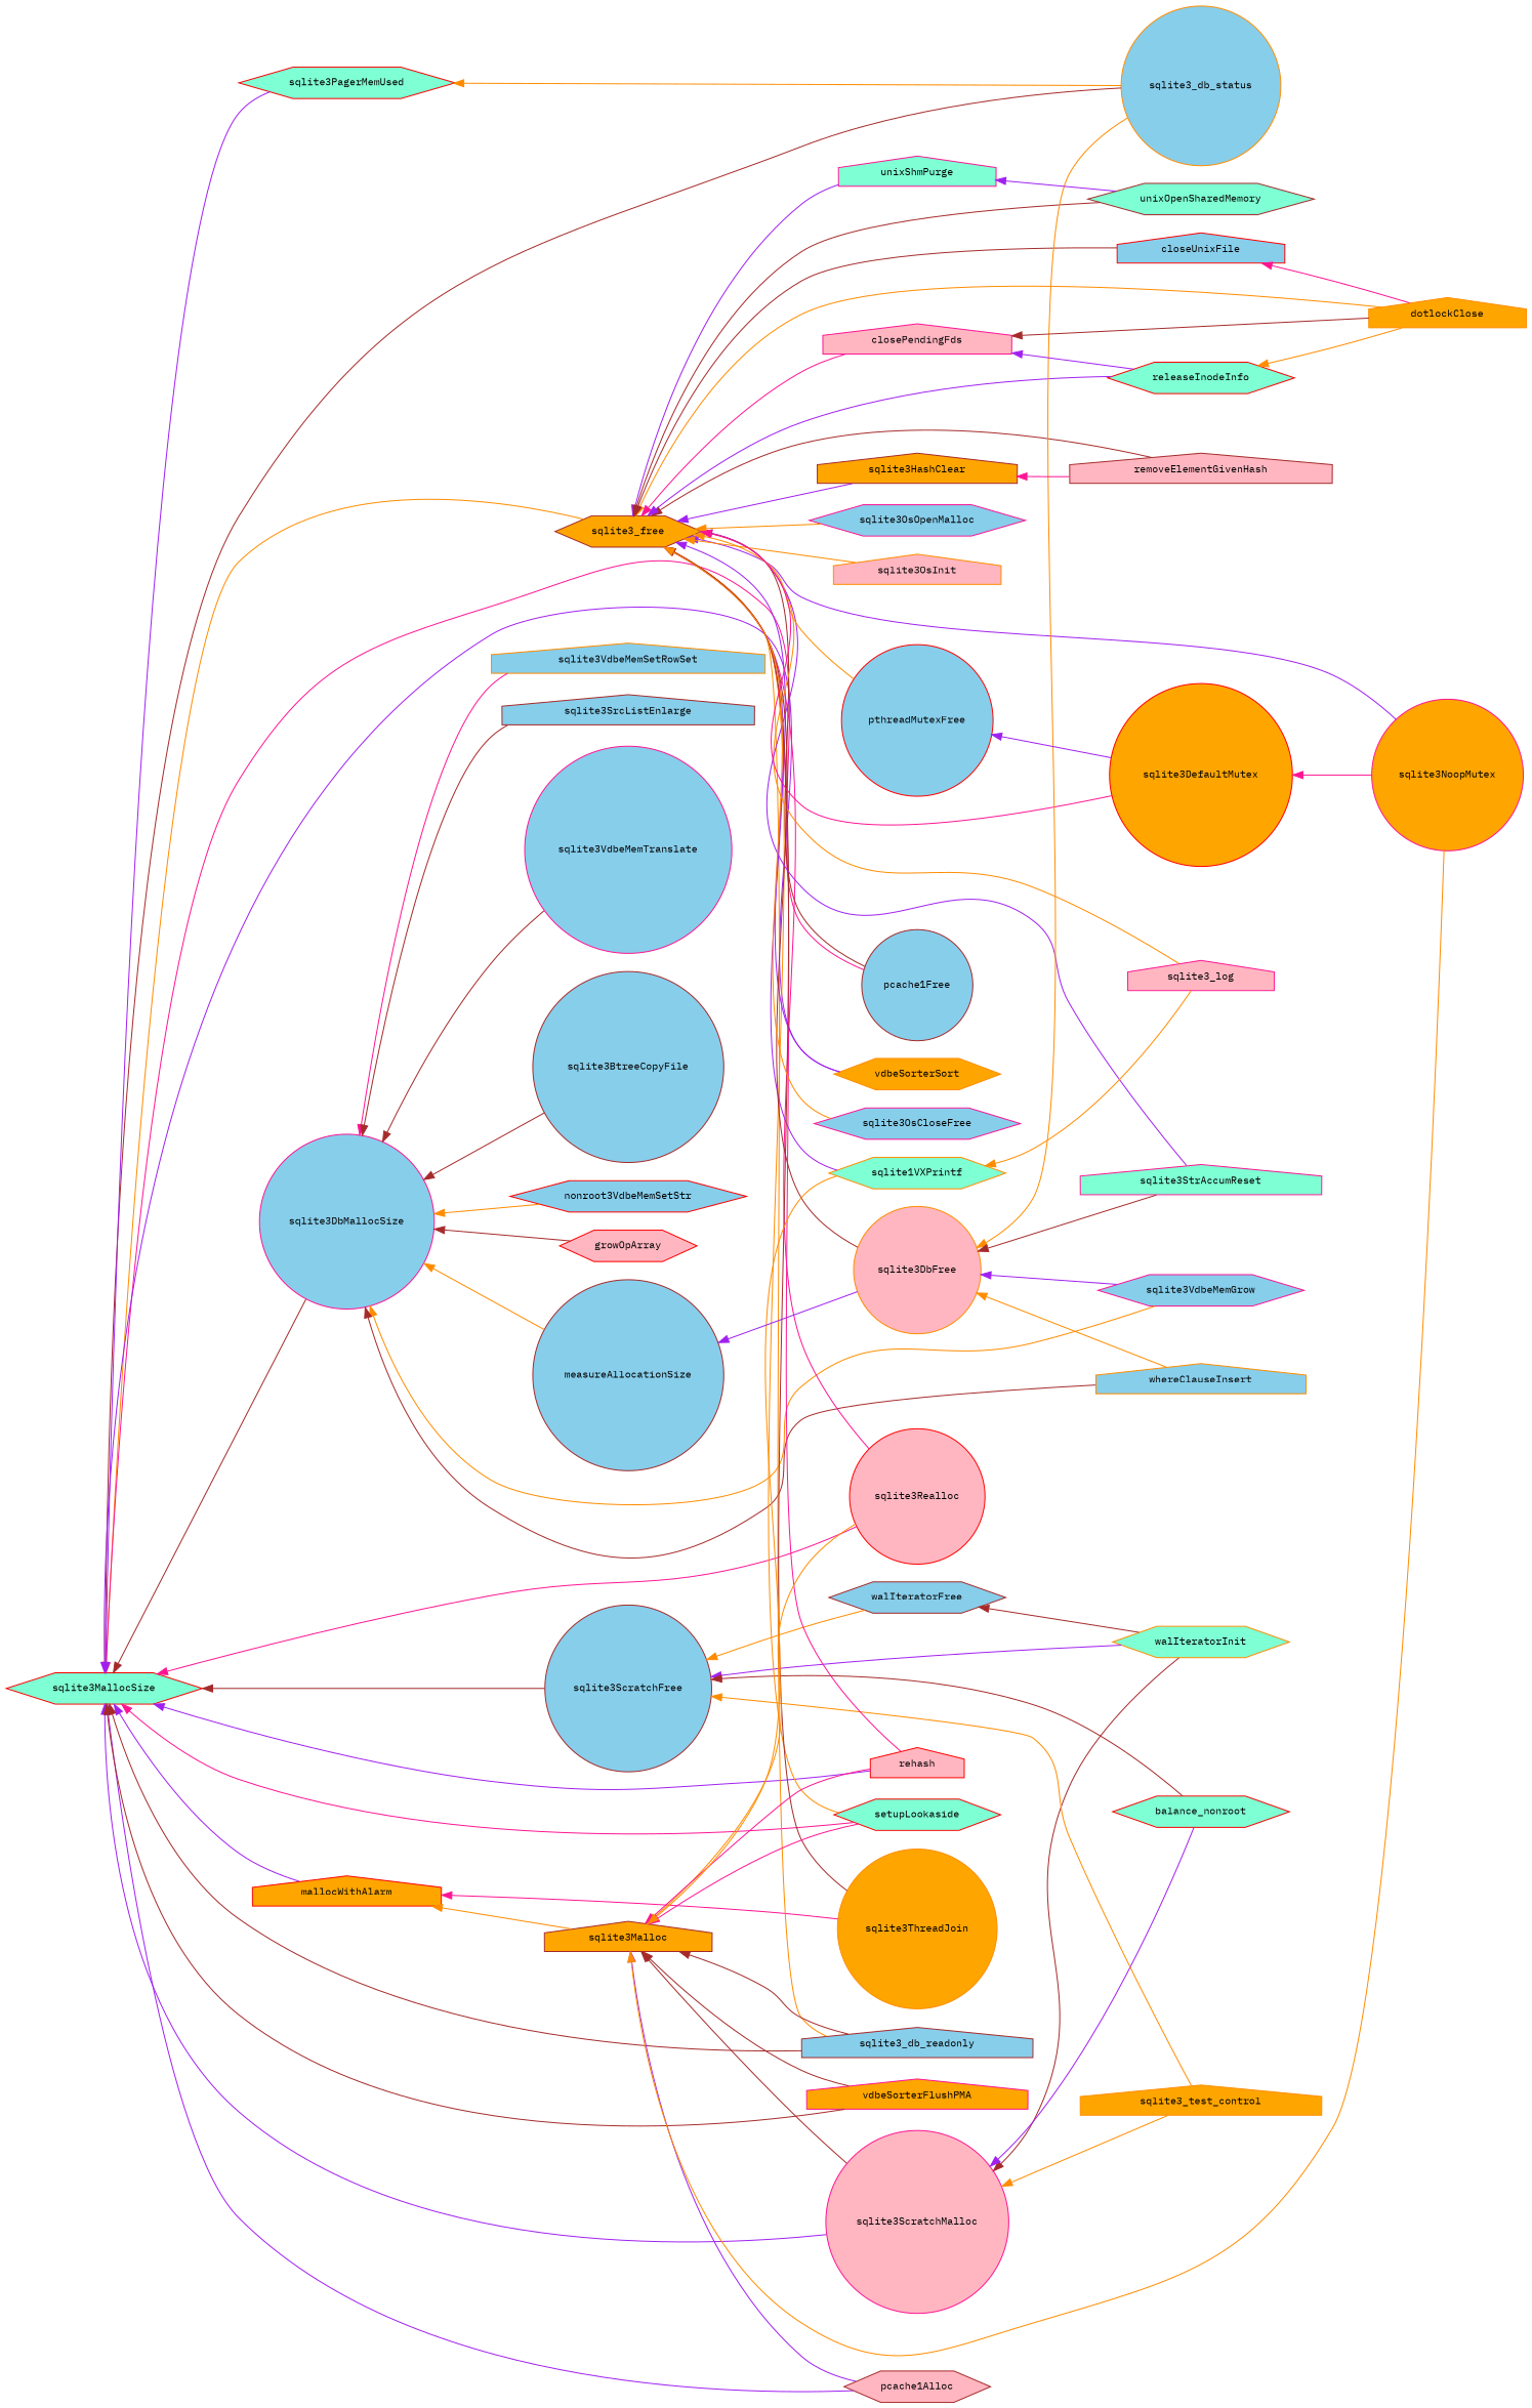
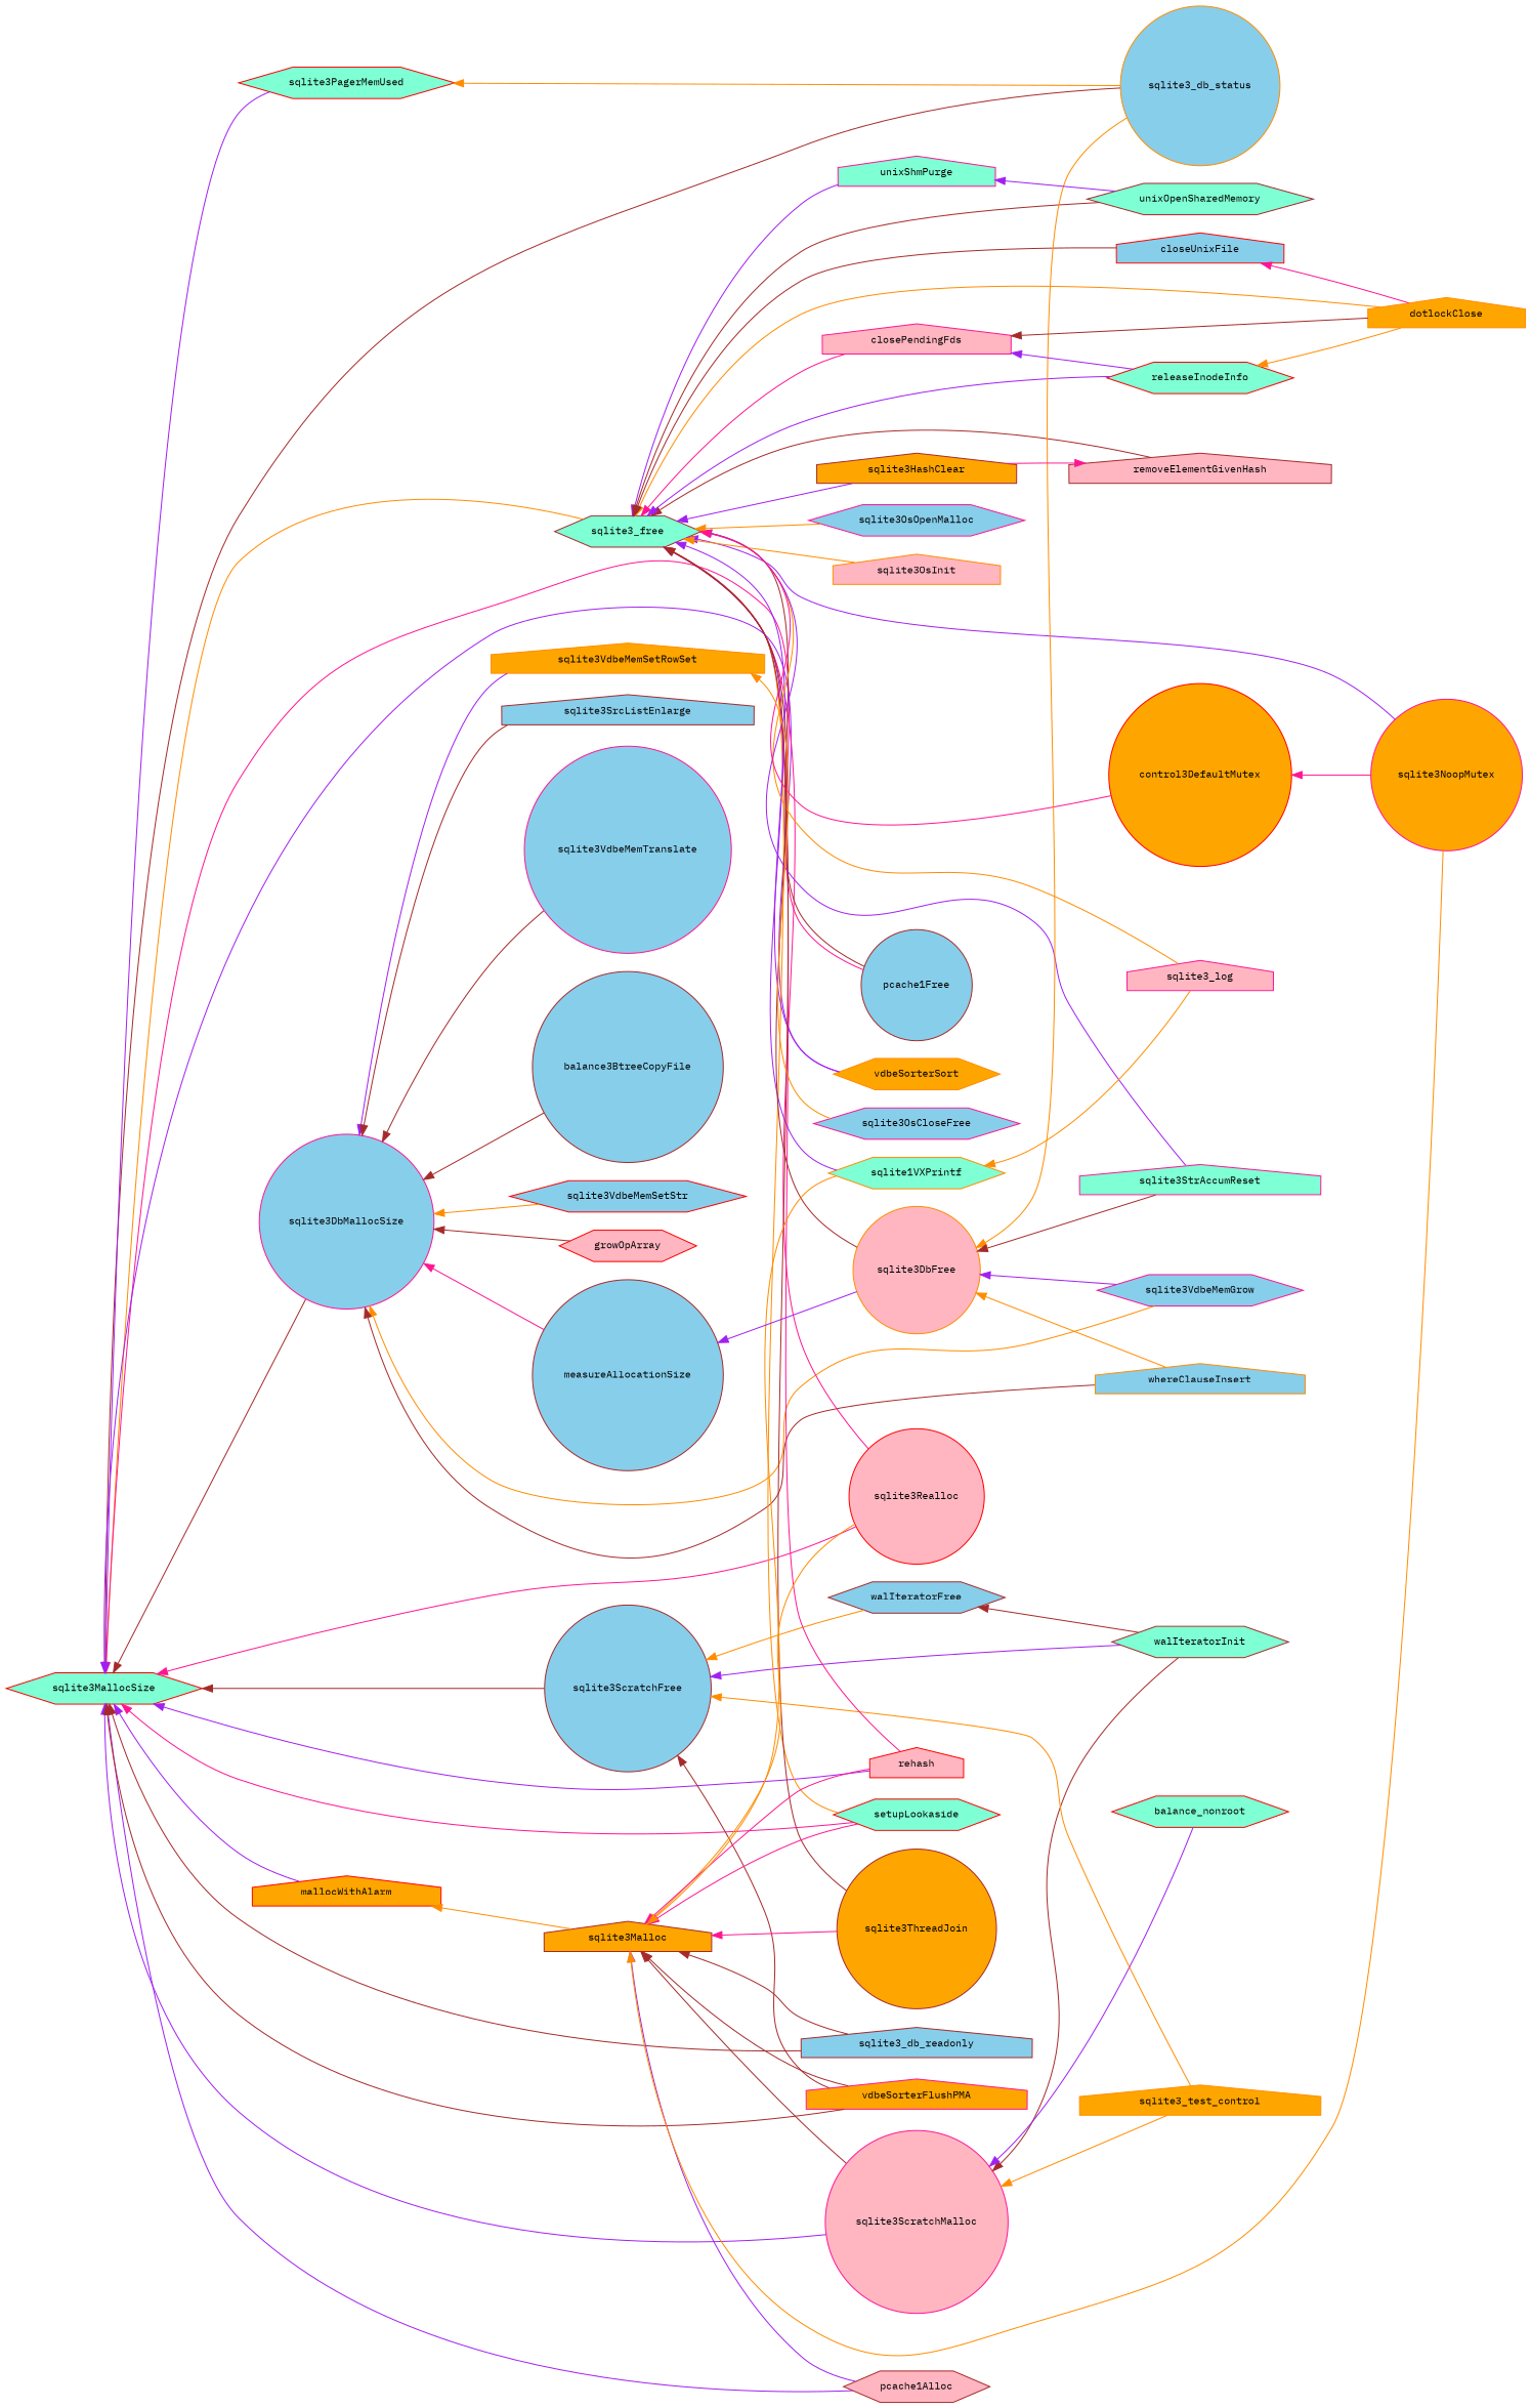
  digraph {
    fontname="IBM Plex Mono"
    rankdir=LR
    node [color=brown fillcolor=skyblue fontname="IBM Plex Mono" fontsize=10 shape=house style=filled]
    edge [color=brown dir=back fontname="IBM Plex Mono" fontsize=10 labelfontname=FreeSans labelfontsize=10 style=solid]
    n1 [color=red fillcolor=aquamarine fontcolor=black height=0.2 label=sqlite3MallocSize shape=hexagon width=0.4]
    n2 [color=darkorange height=0.2 label=sqlite3_db_status shape=circle width=0.4]
    n3 [color=red fillcolor=orange height=0.2 label=mallocWithAlarm width=0.4]
    n4 [color=deeppink fillcolor=lightpink height=0.2 label=sqlite3ScratchMalloc shape=circle width=0.4]
    n5 [color=red fillcolor=lightpink height=0.2 label=sqlite3Realloc shape=circle width=0.4]
    n6 [color=red fillcolor=lightpink height=0.2 label=rehash width=0.4]
    n7 [fillcolor=lightpink height=0.2 label=pcache1Alloc shape=hexagon width=0.4]
    n8 [color=deeppink fillcolor=orange height=0.2 label=vdbeSorterFlushPMA width=0.4]
    n9 [color=red fillcolor=aquamarine height=0.2 label=setupLookaside shape=hexagon width=0.4]
    n10 [height=0.2 label=sqlite3_db_readonly width=0.4]
    n11 [height=0.2 label=sqlite3ScratchFree shape=circle width=0.4]
    n12 [color=deeppink height=0.2 label=sqlite3DbMallocSize shape=circle width=0.4]
-   n13 [fillcolor=orange height=0.2 label=sqlite3_free shape=hexagon width=0.4]
+   n13 [fillcolor=aquamarine height=0.2 label=sqlite3_free shape=hexagon width=0.4]
    n14 [height=0.2 label=pcache1Free shape=circle width=0.4]
    n15 [color=darkorange fillcolor=orange height=0.2 label=vdbeSorterSort shape=hexagon width=0.4]
    n16 [color=red fillcolor=aquamarine height=0.2 label=sqlite3PagerMemUsed shape=hexagon width=0.4]
    n17 [fillcolor=orange height=0.2 label=sqlite3Malloc width=0.4]
-   n18 [color=darkorange fillcolor=aquamarine height=0.2 label=walIteratorInit shape=hexagon width=0.4]
+   n18 [fillcolor=aquamarine height=0.2 label=walIteratorInit shape=hexagon width=0.4]
    n19 [color=red fillcolor=aquamarine height=0.2 label=balance_nonroot shape=hexagon width=0.4]
    n20 [color=darkorange fillcolor=orange height=0.2 label=sqlite3_test_control width=0.4]
    n21 [height=0.2 label=walIteratorFree shape=hexagon width=0.4]
    n22 [height=0.2 label=measureAllocationSize shape=circle width=0.4]
    n23 [color=deeppink height=0.2 label=sqlite3VdbeMemGrow shape=hexagon width=0.4]
    n24 [color=darkorange height=0.2 label=whereClauseInsert width=0.4]
    n25 [color=deeppink height=0.2 label=sqlite3VdbeMemTranslate shape=circle width=0.4]
-   n26 [height=0.2 label=sqlite3BtreeCopyFile shape=circle width=0.4]
-   n27 [color=darkorange height=0.2 label=sqlite3VdbeMemSetRowSet width=0.4]
-   n28 [color=red height=0.2 label=nonroot3VdbeMemSetStr shape=hexagon width=0.4]
+   n26 [height=0.2 label=balance3BtreeCopyFile shape=circle width=0.4]
+   n27 [color=darkorange fillcolor=orange height=0.2 label=sqlite3VdbeMemSetRowSet width=0.4]
+   n28 [color=red height=0.2 label=sqlite3VdbeMemSetStr shape=hexagon width=0.4]
    n29 [color=red fillcolor=lightpink height=0.2 label=growOpArray shape=hexagon width=0.4]
    n30 [height=0.2 label=sqlite3SrcListEnlarge width=0.4]
    n31 [color=deeppink fillcolor=orange height=0.2 label=sqlite3NoopMutex shape=circle width=0.4]
    n32 [color=darkorange fillcolor=aquamarine height=0.2 label=sqlite1VXPrintf shape=hexagon width=0.4]
-   n33 [color=darkorange fillcolor=orange height=0.2 label=sqlite3ThreadJoin shape=circle width=0.4]
+   n33 [fillcolor=orange height=0.2 label=sqlite3ThreadJoin shape=circle width=0.4]
    n34 [color=deeppink fillcolor=lightpink height=0.2 label=sqlite3_log width=0.4]
    n35 [color=darkorange fillcolor=lightpink height=0.2 label=sqlite3DbFree shape=circle width=0.4]
    n36 [color=deeppink fillcolor=aquamarine height=0.2 label=sqlite3StrAccumReset width=0.4]
    n37 [color=deeppink height=0.2 label=sqlite3OsOpenMalloc shape=hexagon width=0.4]
    n38 [color=deeppink height=0.2 label=sqlite3OsCloseFree shape=hexagon width=0.4]
    n39 [color=darkorange fillcolor=lightpink height=0.2 label=sqlite3OsInit width=0.4]
-   n40 [color=red height=0.2 label=pthreadMutexFree shape=circle width=0.4]
-   n41 [color=red fillcolor=orange height=0.2 label=sqlite3DefaultMutex shape=circle width=0.4]
+   n41 [color=red fillcolor=orange height=0.2 label=control3DefaultMutex shape=circle width=0.4]
    n42 [fillcolor=orange height=0.2 label=sqlite3HashClear width=0.4]
    n43 [fillcolor=lightpink height=0.2 label=removeElementGivenHash width=0.4]
    n44 [color=deeppink fillcolor=lightpink height=0.2 label=closePendingFds width=0.4]
    n45 [color=red fillcolor=aquamarine height=0.2 label=releaseInodeInfo shape=hexagon width=0.4]
    n46 [color=darkorange fillcolor=orange height=0.2 label=dotlockClose width=0.4]
    n47 [color=red height=0.2 label=closeUnixFile width=0.4]
    n48 [color=deeppink fillcolor=aquamarine height=0.2 label=unixShmPurge width=0.4]
    n49 [fillcolor=aquamarine height=0.2 label=unixOpenSharedMemory shape=hexagon width=0.4]
    n1 -> n2
    n1 -> n3 [color=purple]
    n1 -> n4 [color=purple]
    n1 -> n5 [color=deeppink]
    n1 -> n6 [color=purple]
    n1 -> n7 [color=purple]
    n1 -> n8
    n1 -> n9 [color=deeppink]
    n1 -> n10
    n1 -> n11
    n1 -> n12
    n1 -> n13 [color=darkorange]
    n1 -> n14 [color=deeppink]
    n1 -> n15 [color=purple]
    n1 -> n16 [color=purple]
    n3 -> n17 [color=darkorange]
    n4 -> n18
    n4 -> n19 [color=purple]
    n4 -> n20 [color=darkorange]
    n11 -> n18 [color=purple]
-   n11 -> n19
+   n11 -> n8
    n11 -> n20 [color=darkorange]
    n11 -> n21 [color=darkorange]
-   n12 -> n22 [color=darkorange]
+   n12 -> n22 [color=deeppink]
    n12 -> n23 [color=darkorange]
    n12 -> n24
    n12 -> n25
    n12 -> n26
-   n12 -> n27 [color=deeppink]
+   n12 -> n27 [color=purple]
    n12 -> n28 [color=darkorange]
    n12 -> n29
    n12 -> n30
    n13 -> n5 [color=deeppink]
    n13 -> n6 [color=deeppink]
    n13 -> n9 [color=darkorange]
-   n13 -> n10 [color=darkorange]
    n13 -> n14
    n13 -> n15 [color=purple]
    n13 -> n31 [color=purple]
    n13 -> n32 [color=purple]
    n13 -> n33
    n13 -> n34 [color=darkorange]
    n13 -> n35
    n13 -> n36 [color=purple]
    n13 -> n37 [color=darkorange]
-   n13 -> n38 [color=darkorange]
+   n27 -> n38 [color=darkorange]
    n13 -> n39 [color=darkorange]
-   n13 -> n40 [color=darkorange]
    n13 -> n41 [color=deeppink]
    n13 -> n42 [color=purple]
    n13 -> n43
    n13 -> n44 [color=deeppink]
    n13 -> n45 [color=purple]
    n13 -> n46 [color=darkorange]
    n13 -> n47
    n13 -> n48 [color=purple]
    n13 -> n49
    n16 -> n2 [color=darkorange]
    n17 -> n4
    n17 -> n5 [color=darkorange]
    n17 -> n6 [color=deeppink]
    n17 -> n7 [color=purple]
    n17 -> n8
    n17 -> n9 [color=deeppink]
    n17 -> n10
    n17 -> n31 [color=darkorange]
    n17 -> n32 [color=darkorange]
-   n3 -> n33 [color=deeppink]
+   n17 -> n33 [color=deeppink]
    n21 -> n18
    n22 -> n35 [color=purple]
    n32 -> n34 [color=darkorange]
    n35 -> n2 [color=darkorange]
    n35 -> n23 [color=purple]
    n35 -> n24 [color=darkorange]
    n35 -> n36
-   n40 -> n41 [color=purple]
    n41 -> n31 [color=deeppink]
-   n42 -> n43 [color=deeppink]
+   n43 -> n42 [color=deeppink]
    n44 -> n45 [color=purple]
    n44 -> n46
    n45 -> n46 [color=darkorange]
    n47 -> n46 [color=deeppink]
    n48 -> n49 [color=purple]
  }
